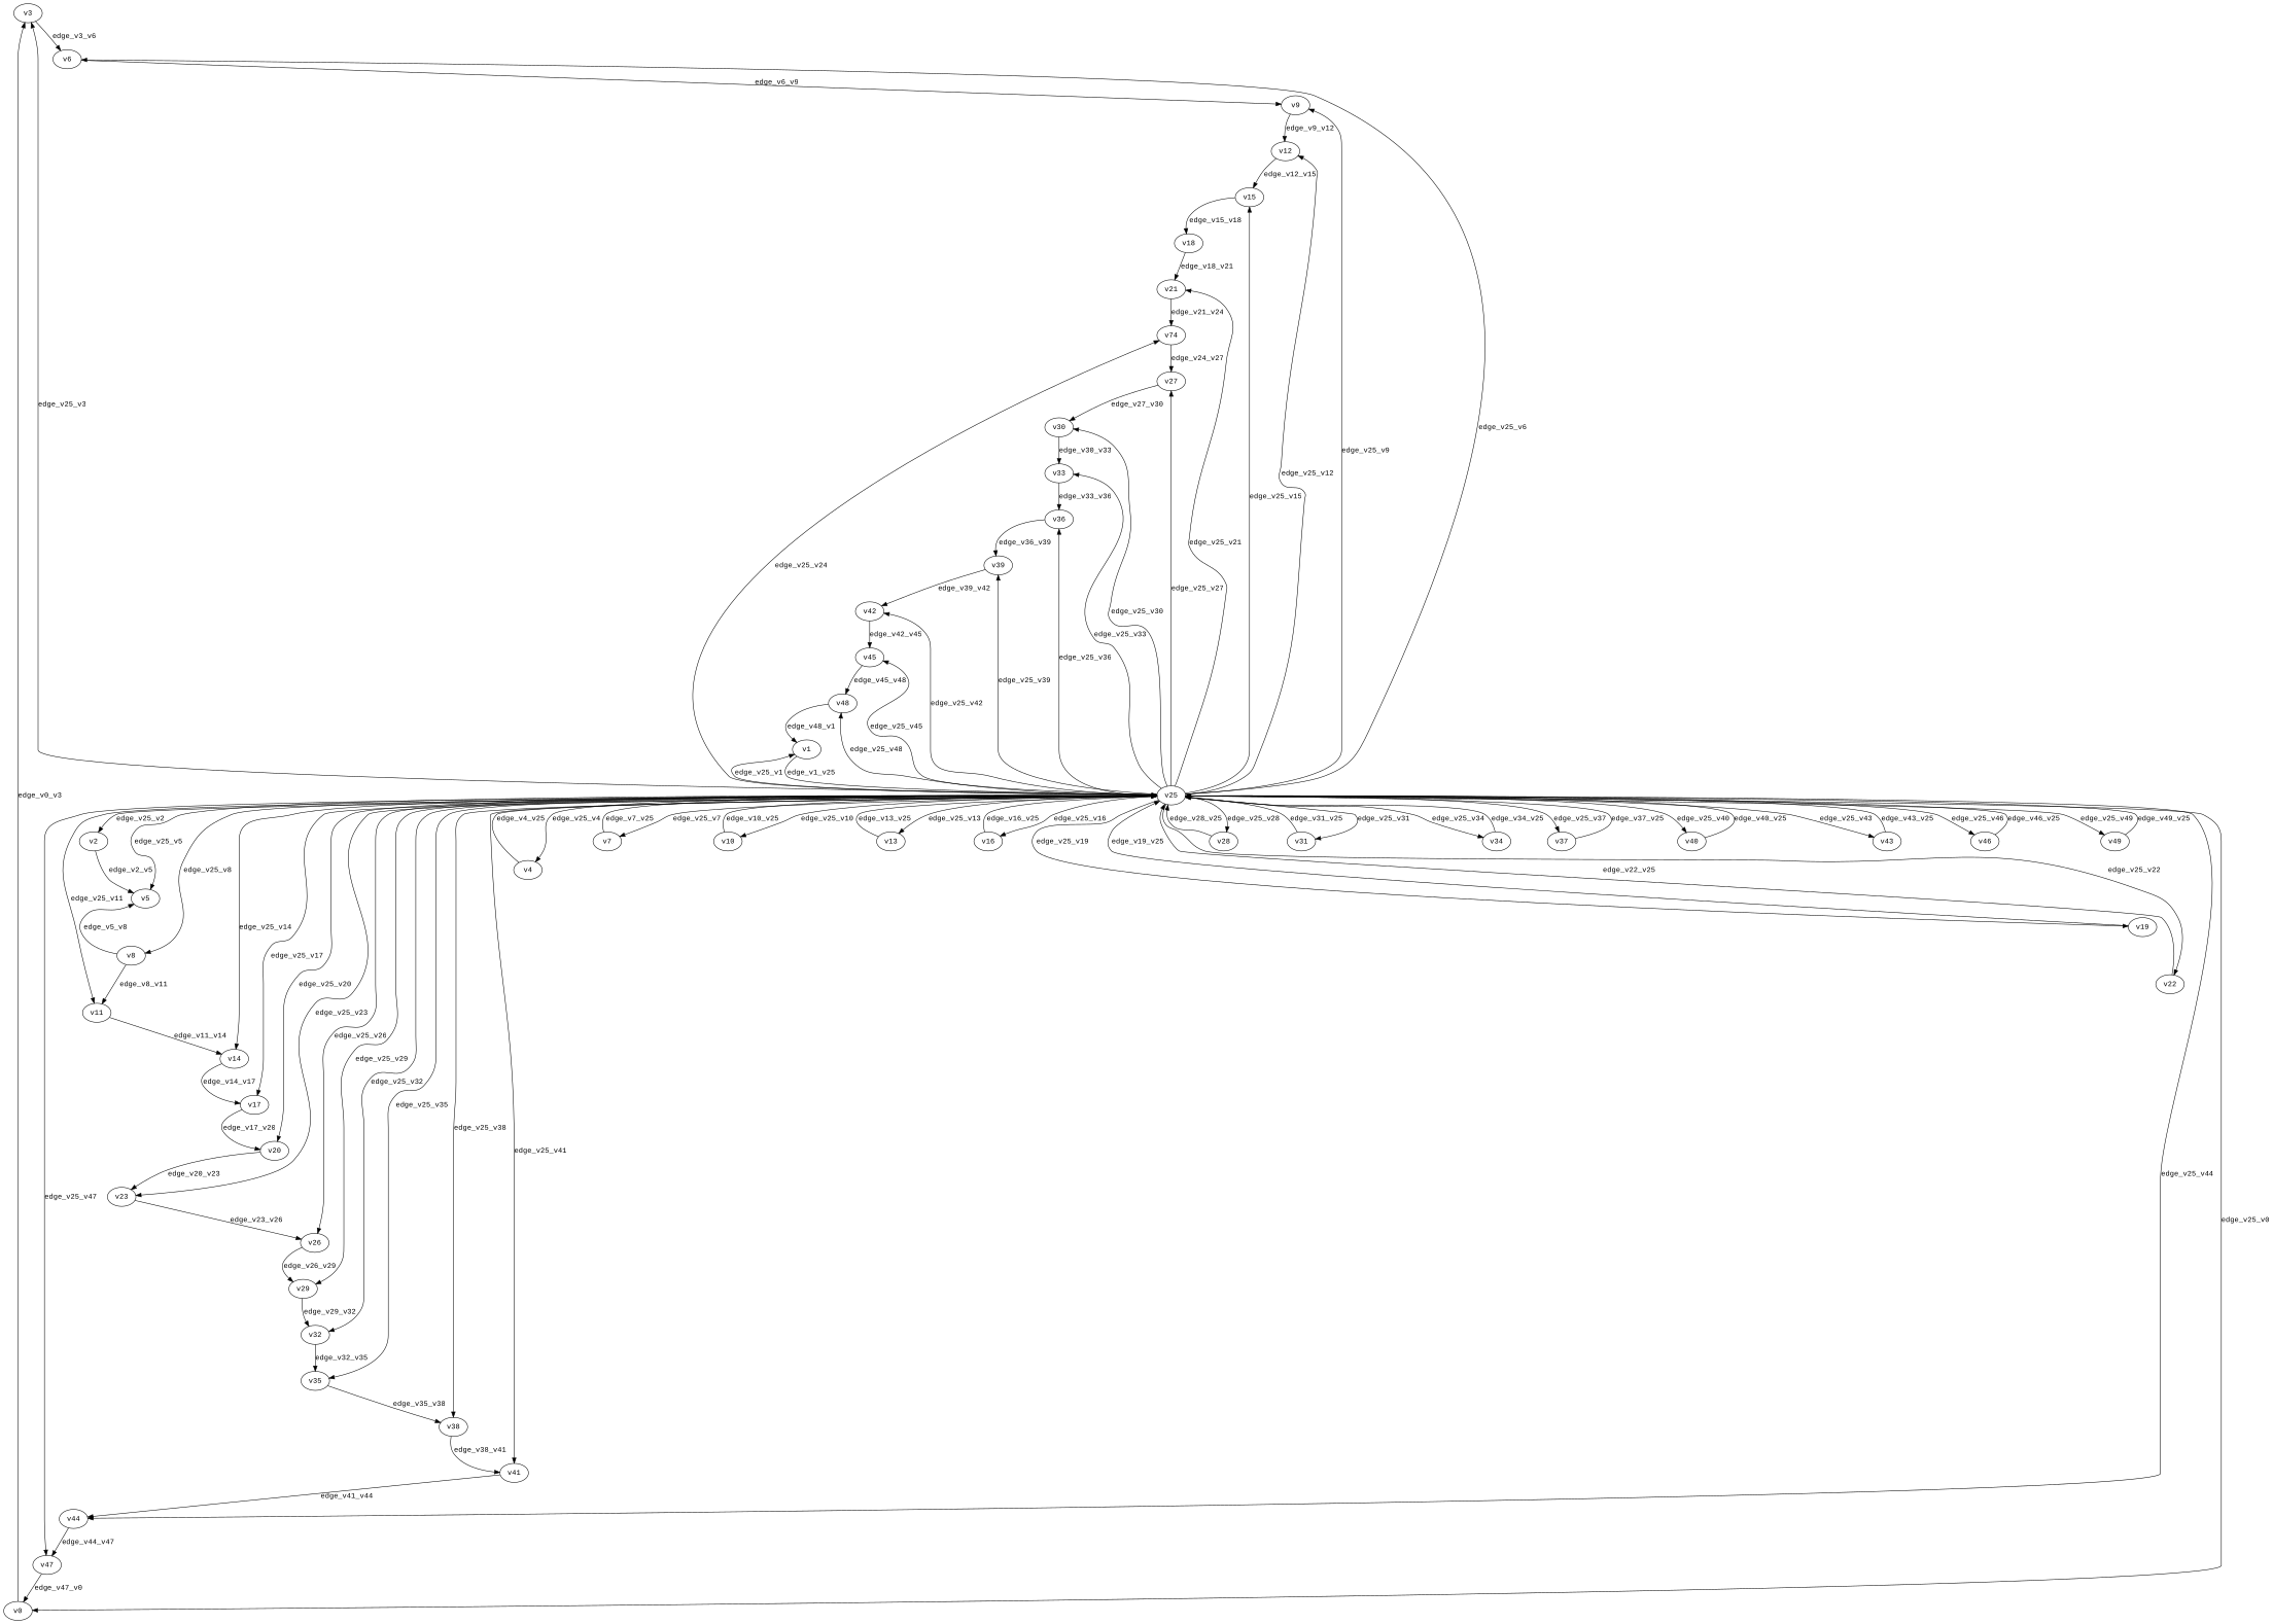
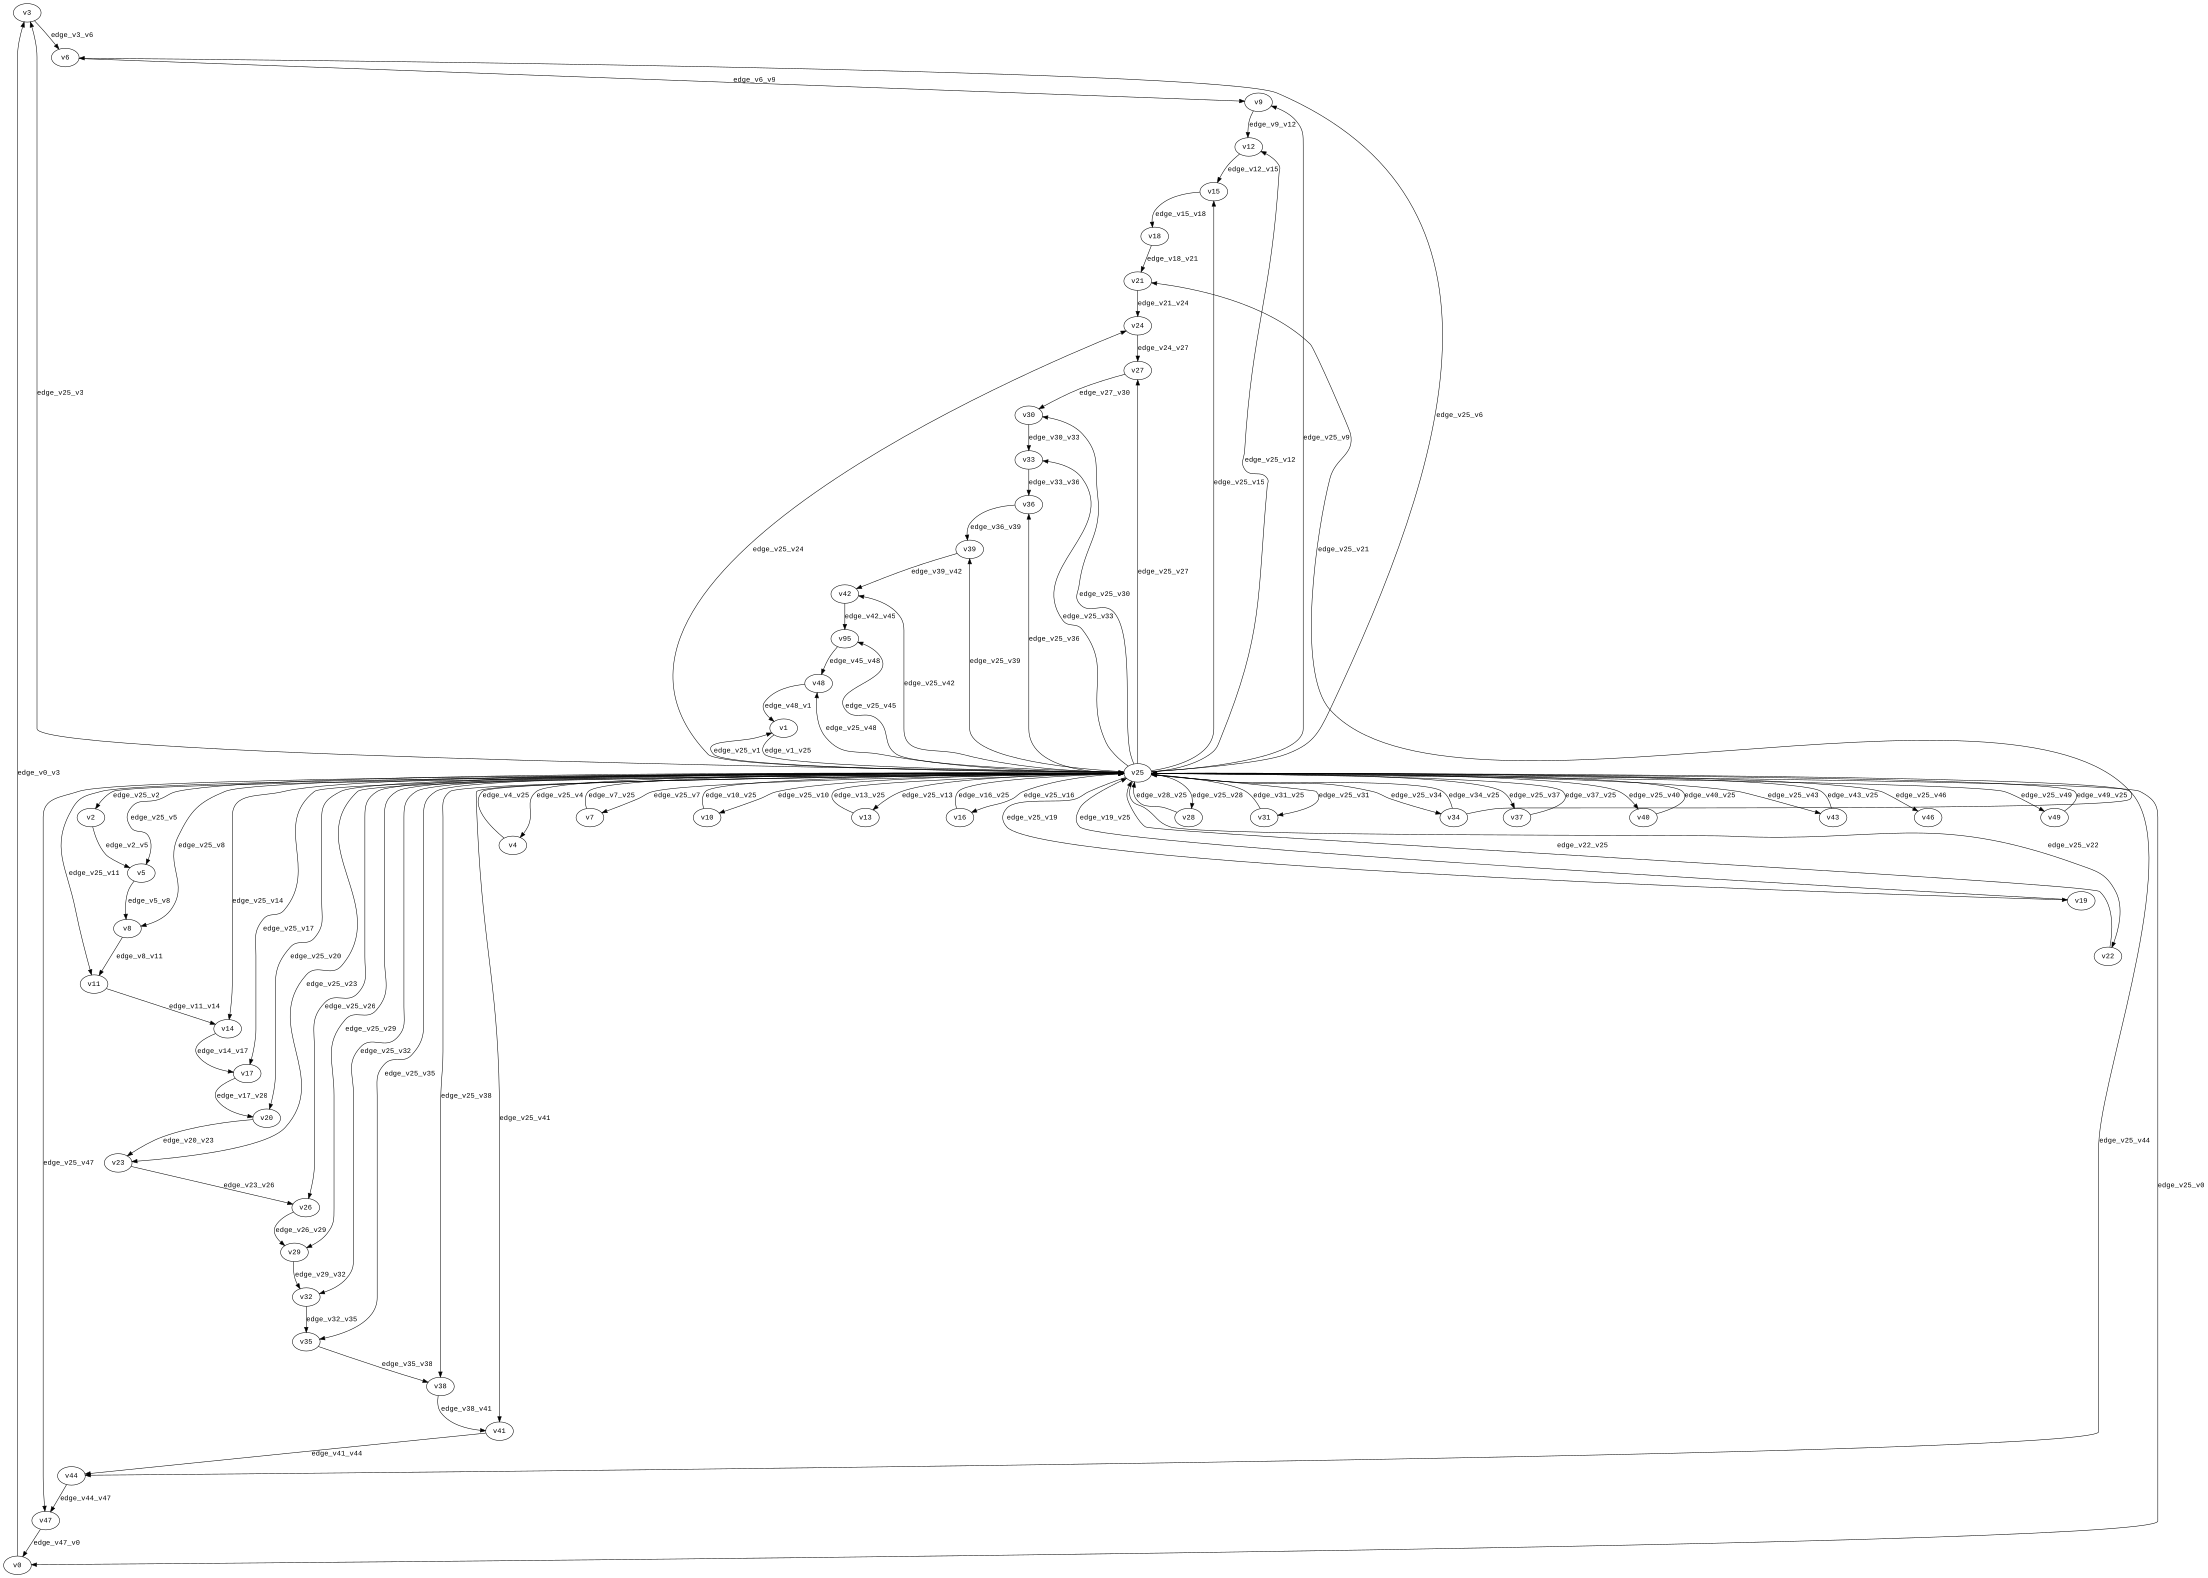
  digraph {
    fontname="Liberation Mono"
    node [fontname="Liberation Mono" player=0]
    edge [discount=0.215 fontname="Liberation Mono"]
    v3 [player=1]
    v0
    v6
    v1 [player=1]
    v25
    v2
    v5 [player=1]
    v4
    v8
    v9 [player=1]
    v7 [player=1]
    v11 [player=1]
    v12
    v10
    v14
    v15 [player=1]
    v13 [player=1]
    v17 [player=1]
    v16
    v20
    v21 [player=1]
    v19 [player=1]
    v23 [player=1]
-   v24 [label=v74]
+   v24
    v22
    v26
    v27 [player=1]
    v28
    v29 [player=1]
    v30
    v31 [player=1]
    v32
    v33 [player=1]
    v34
    v35 [player=1]
    v36
    v37 [player=1]
    v38
    v39 [player=1]
    v40
    v41 [player=1]
    v42
    v43 [player=1]
    v44
-   v45 [player=1]
+   v45 [player=1 label=v95]
    v46
    v47 [player=1]
    v48
    v49 [player=1]
    v18
    v3 -> v6 [label=edge_v3_v6 weight=2.39]
    v0 -> v3 [label=edge_v0_v3 weight=4.48]
    v6 -> v9 [label=edge_v6_v9 weight=1.19]
    v1 -> v25 [label=edge_v1_v25 weight=-4.55]
    v25 -> v3 [label=edge_v25_v3 weight=2.89]
    v25 -> v0 [label=edge_v25_v0 weight=2.34]
    v25 -> v6 [label=edge_v25_v6 weight=-3.75]
    v25 -> v1 [label=edge_v25_v1 weight=-2.08]
    v25 -> v2 [label=edge_v25_v2 weight=-2.47]
    v25 -> v5 [label=edge_v25_v5 weight=0.57]
    v25 -> v4 [label=edge_v25_v4 weight=-2.57]
    v25 -> v8 [label=edge_v25_v8 weight=3.28]
    v25 -> v9 [label=edge_v25_v9 weight=5.33]
    v25 -> v7 [label=edge_v25_v7 weight=3.94]
    v25 -> v11 [label=edge_v25_v11 weight=-1.54]
    v25 -> v12 [label=edge_v25_v12 weight=-2.25]
    v25 -> v10 [label=edge_v25_v10 weight=7.66]
    v25 -> v14 [label=edge_v25_v14 weight=7.21]
    v25 -> v15 [label=edge_v25_v15 weight=3.26]
    v25 -> v13 [label=edge_v25_v13 weight=4.53]
    v25 -> v17 [label=edge_v25_v17 weight=5.42]
    v25 -> v16 [label=edge_v25_v16 weight=0.78]
    v25 -> v20 [label=edge_v25_v20 weight=4.51]
-   v25 -> v21 [label=edge_v25_v21 weight=0.74]
+   v34 -> v21 [label=edge_v25_v21 weight=0.74]
    v25 -> v19 [label=edge_v25_v19 weight=0.90]
    v25 -> v23 [label=edge_v25_v23 weight=-2.31]
    v25 -> v24 [label=edge_v25_v24 weight=-4.63]
    v25 -> v22 [label=edge_v25_v22 weight=-3.94]
    v25 -> v26 [label=edge_v25_v26 weight=4.82]
    v25 -> v27 [label=edge_v25_v27 weight=7.48]
    v25 -> v28 [label=edge_v25_v28 weight=7.96]
    v25 -> v29 [label=edge_v25_v29 weight=4.05]
    v25 -> v30 [label=edge_v25_v30 weight=-0.20]
    v25 -> v31 [label=edge_v25_v31 weight=8.85]
    v25 -> v32 [label=edge_v25_v32 weight=4.11]
    v25 -> v33 [label=edge_v25_v33 weight=-0.88]
    v25 -> v34 [label=edge_v25_v34 weight=-0.31]
    v25 -> v35 [label=edge_v25_v35 weight=1.99]
    v25 -> v36 [label=edge_v25_v36 weight=9.65]
    v25 -> v37 [label=edge_v25_v37 weight=4.07]
    v25 -> v38 [label=edge_v25_v38 weight=6.04]
    v25 -> v39 [label=edge_v25_v39 weight=2.57]
    v25 -> v40 [label=edge_v25_v40 weight=2.37]
    v25 -> v41 [label=edge_v25_v41 weight=6.54]
    v25 -> v42 [label=edge_v25_v42 weight=1.07]
    v25 -> v43 [label=edge_v25_v43 weight=6.98]
    v25 -> v44 [label=edge_v25_v44 weight=1.28]
    v25 -> v45 [label=edge_v25_v45 weight=-2.01]
    v25 -> v46 [label=edge_v25_v46 weight=8.01]
    v25 -> v47 [label=edge_v25_v47 weight=9.79]
    v25 -> v48 [label=edge_v25_v48 weight=2.47]
    v25 -> v49 [label=edge_v25_v49 weight=9.44]
    v2 -> v5 [label=edge_v2_v5 weight=1.92]
-   v8 -> v5 [label=edge_v5_v8 weight=2.28]
+   v5 -> v8 [label=edge_v5_v8 weight=2.28]
    v4 -> v25 [label=edge_v4_v25 weight=-0.11]
    v8 -> v11 [label=edge_v8_v11 weight=-1.13]
    v9 -> v12 [label=edge_v9_v12 weight=4.42]
    v7 -> v25 [label=edge_v7_v25 weight=5.71]
    v11 -> v14 [label=edge_v11_v14 weight=0.15]
    v12 -> v15 [label=edge_v12_v15 weight=-0.96]
    v10 -> v25 [label=edge_v10_v25 weight=8.27]
    v14 -> v17 [label=edge_v14_v17 weight=4.65]
    v15 -> v18 [label=edge_v15_v18 weight=2.96]
    v13 -> v25 [label=edge_v13_v25 weight=4.86]
    v17 -> v20 [label=edge_v17_v20 weight=-0.68]
    v16 -> v25 [label=edge_v16_v25 weight=2.22]
    v20 -> v23 [label=edge_v20_v23 weight=-2.14]
    v21 -> v24 [label=edge_v21_v24 weight=2.53]
    v19 -> v25 [label=edge_v19_v25 weight=-0.67]
    v23 -> v26 [label=edge_v23_v26 weight=-2.33]
    v24 -> v27 [label=edge_v24_v27 weight=2.25]
    v22 -> v25 [label=edge_v22_v25 weight=-3.49]
    v26 -> v29 [label=edge_v26_v29 weight=0.64]
    v27 -> v30 [label=edge_v27_v30 weight=-2.16]
    v28 -> v25 [label=edge_v28_v25 weight=7.63]
    v29 -> v32 [label=edge_v29_v32 weight=5.73]
    v30 -> v33 [label=edge_v30_v33 weight=1.05]
    v31 -> v25 [label=edge_v31_v25 weight=11.00]
    v32 -> v35 [label=edge_v32_v35 weight=3.42]
    v33 -> v36 [label=edge_v33_v36 weight=6.87]
    v34 -> v25 [label=edge_v34_v25 weight=1.72]
    v35 -> v38 [label=edge_v35_v38 weight=-2.97]
    v36 -> v39 [label=edge_v36_v39 weight=5.75]
    v37 -> v25 [label=edge_v37_v25 weight=2.13]
    v38 -> v41 [label=edge_v38_v41 weight=5.72]
    v39 -> v42 [label=edge_v39_v42 weight=-1.99]
    v40 -> v25 [label=edge_v40_v25 weight=-0.34]
    v41 -> v44 [label=edge_v41_v44 weight=0.68]
    v42 -> v45 [label=edge_v42_v45 weight=6.33]
    v43 -> v25 [label=edge_v43_v25 weight=7.23]
    v44 -> v47 [label=edge_v44_v47 weight=4.54]
    v45 -> v48 [label=edge_v45_v48 weight=0.62]
-   v46 -> v25 [label=edge_v46_v25 weight=8.97]
    v47 -> v0 [label=edge_v47_v0 weight=0.29]
    v48 -> v1 [label=edge_v48_v1 weight=0.98]
    v49 -> v25 [label=edge_v49_v25 weight=9.68]
    v18 -> v21 [label=edge_v18_v21 weight=-1.67]
  }
